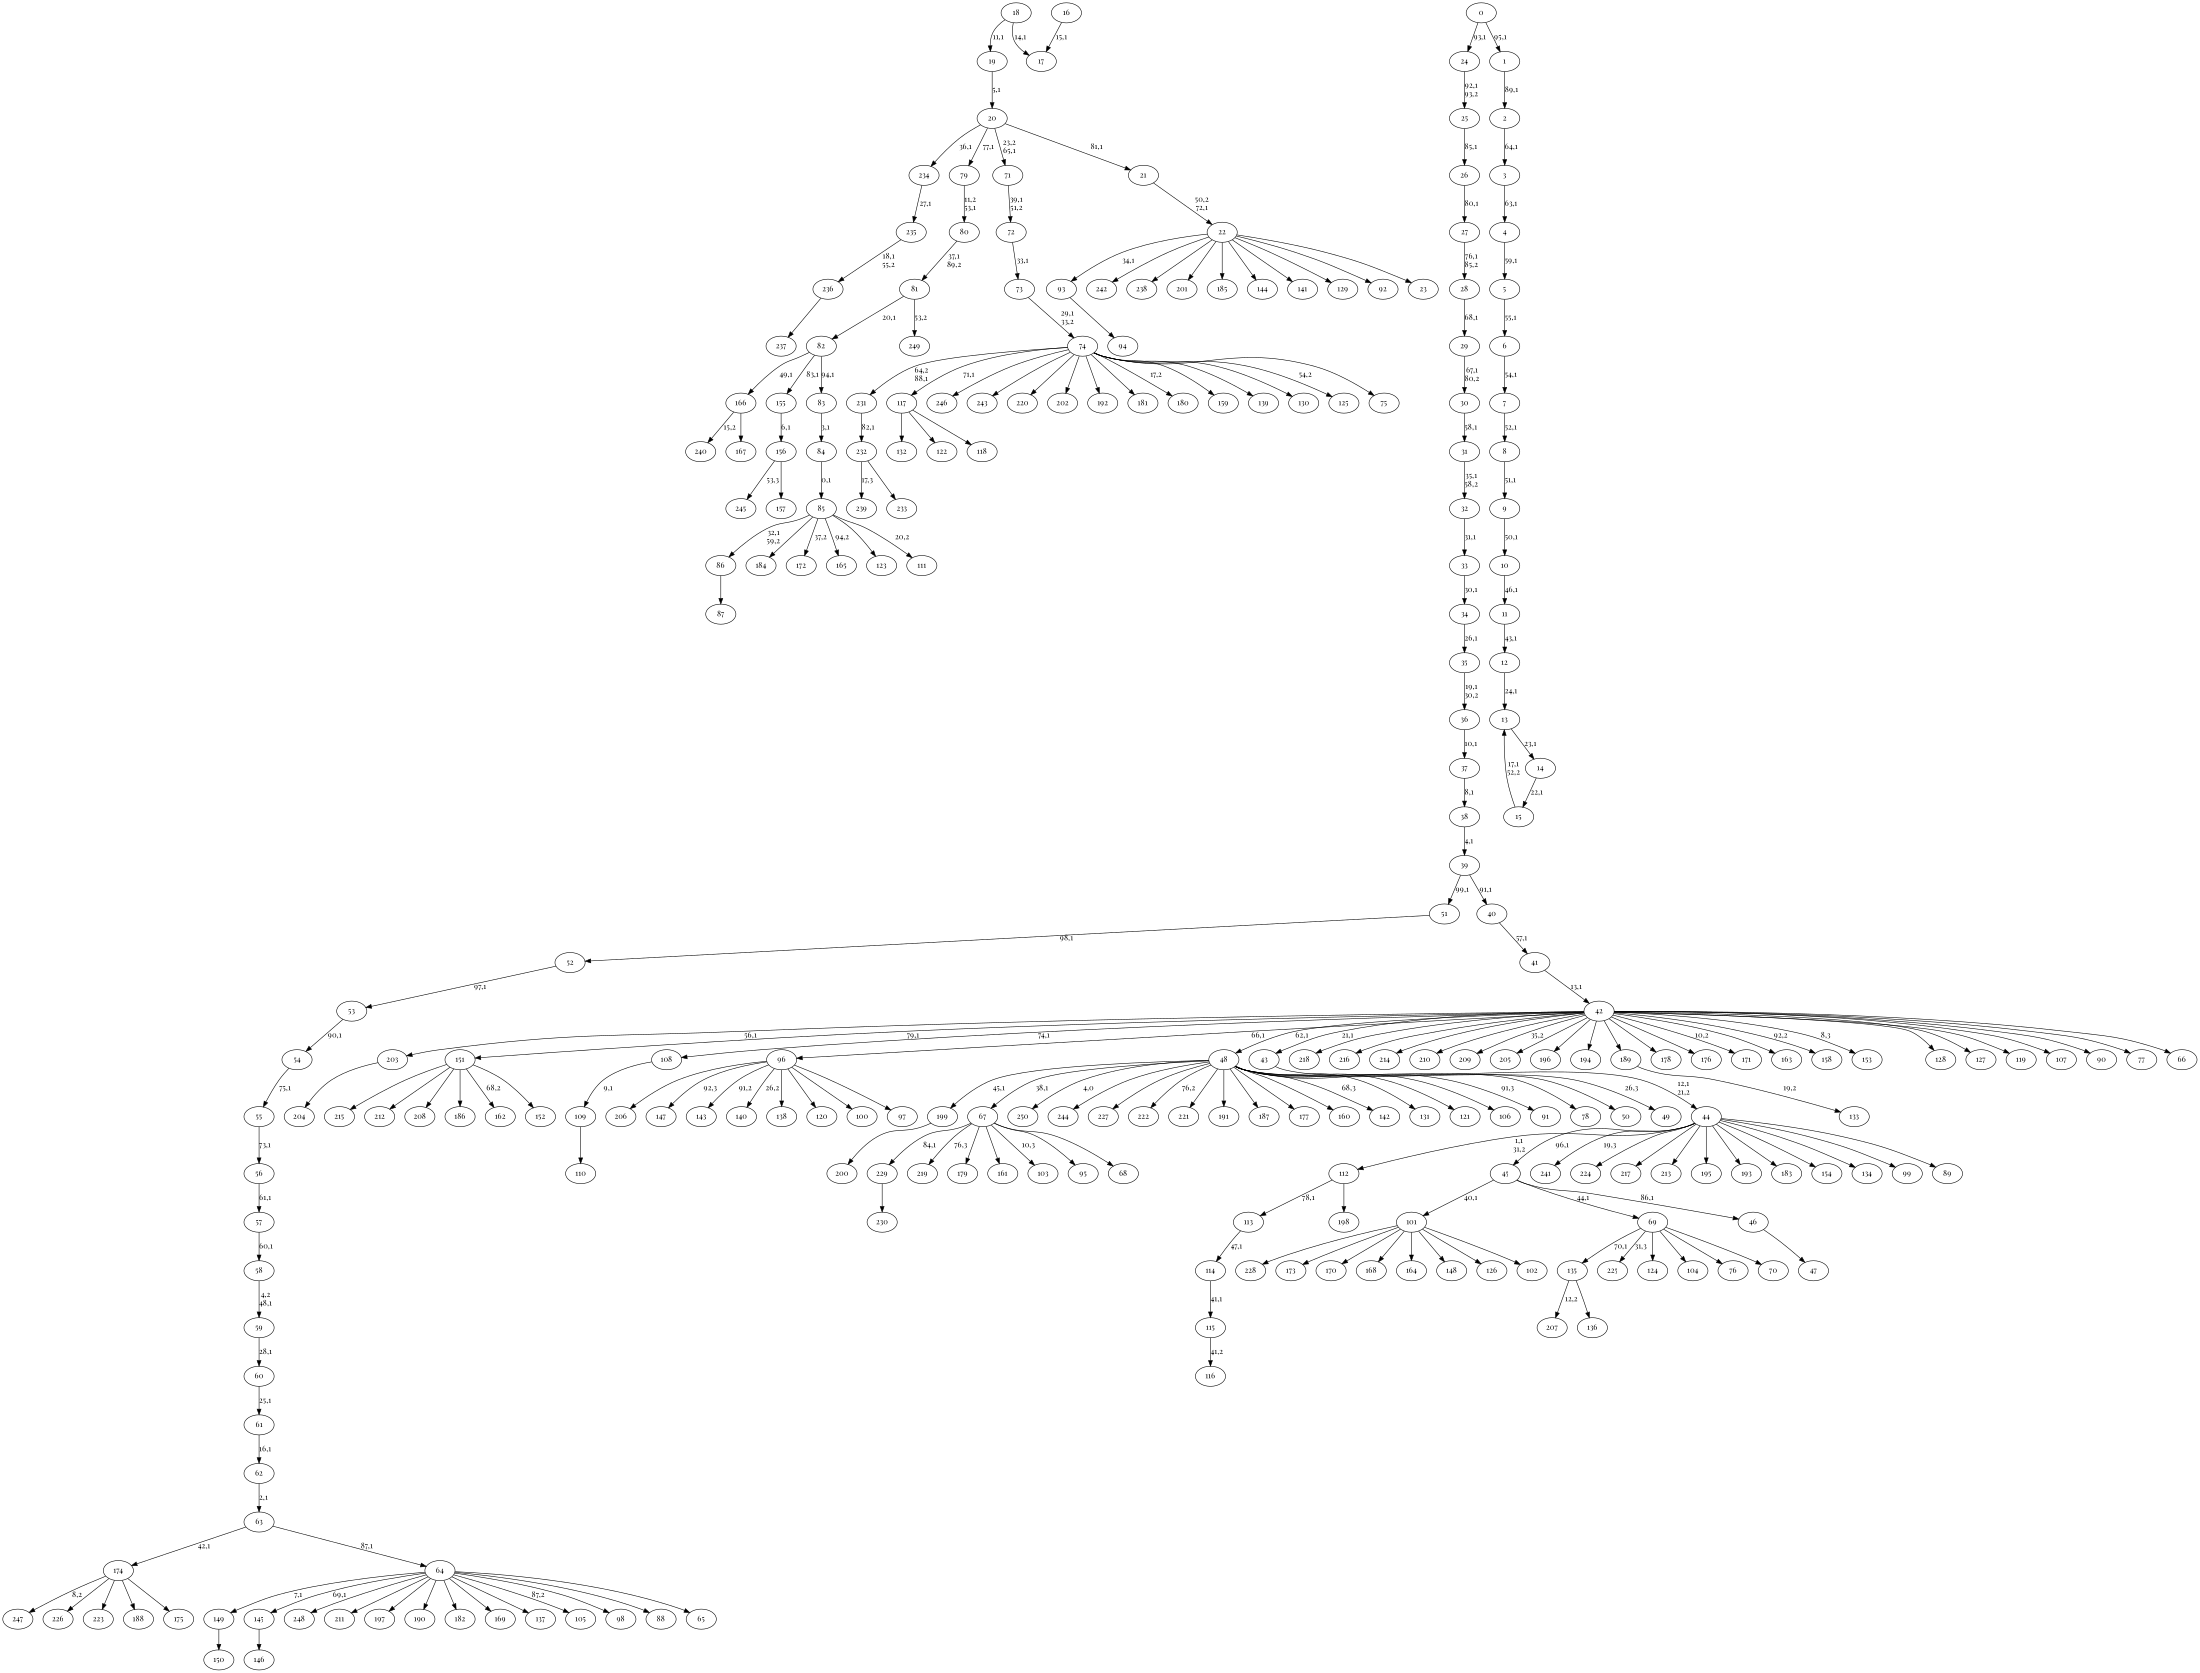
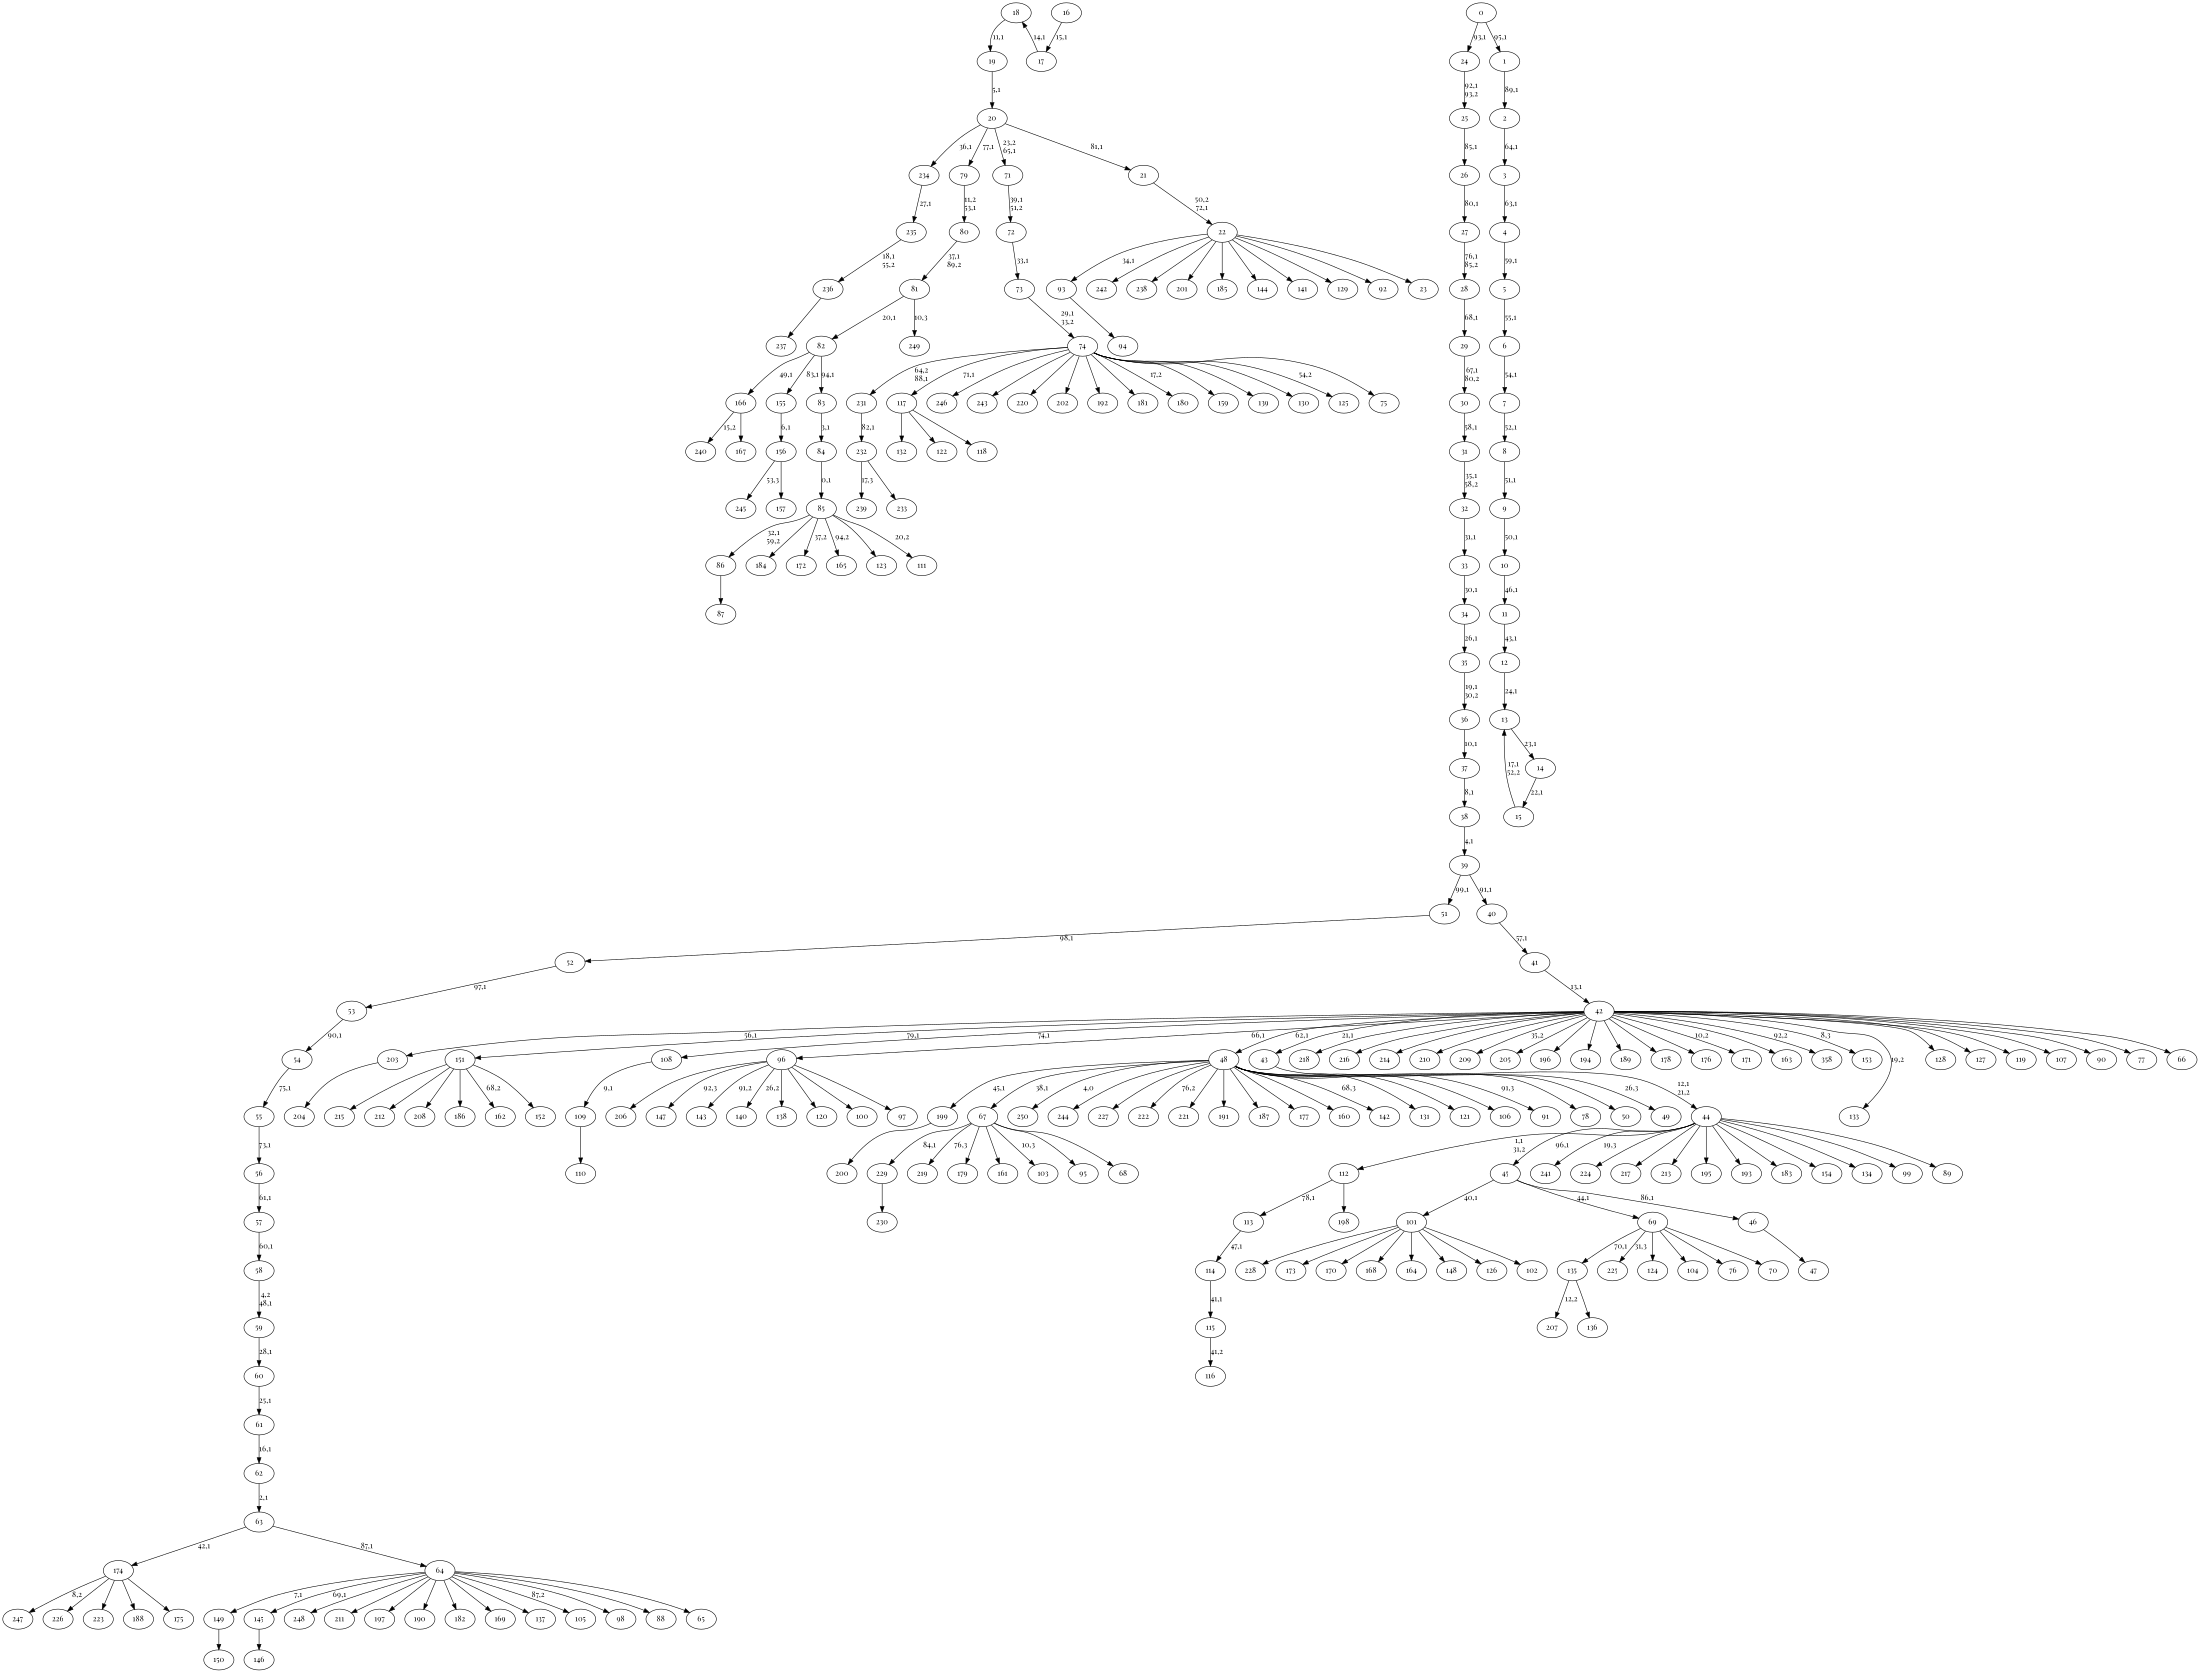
  digraph {
    fontname="Playfair Display"
    node [fontname="Playfair Display"]
    edge [fontname="Playfair Display"]
    236
    237
    235
    234
    232
    239
    233
    231
    229
    230
    203
    204
    199
    200
    174
    247
    226
    223
    188
    175
    166
    240
    167
    156
    245
    157
    155
    151
    215
    212
    208
    186
    162
    152
    149
    150
    145
    146
    135
    207
    136
    117
    132
    122
    118
    115
    116
    114
    113
    112
    198
    109
    110
    108
    101
    228
    173
    170
    168
    164
    148
    126
    102
    96
    206
    147
    143
    140
    138
    120
    100
    97
    93
    94
    86
    87
    85
    184
    172
    165
    123
    111
    84
    83
    82
    81
    249
    80
    79
    74
    246
    243
    220
    202
    192
    181
    180
    159
    139
    130
    125
    75
    73
    72
    71
    69
    225
    124
    104
    76
    70
    67
    219
    179
    161
    103
    95
    68
    64
    248
    211
    197
    190
    182
    169
    137
    105
    98
    88
    65
    63
    62
    61
    60
    59
    58
    57
    56
    55
    54
    53
    52
    51
    48
    250
    244
    227
    222
    221
    191
    187
    177
    160
    142
    131
    121
    106
    91
    78
    50
    49
    46
    47
    45
    44
    241
    224
    217
    213
    195
    193
    183
    154
    134
    99
    89
    43
    42
    218
    216
    214
    210
    209
    205
    196
    194
    189
    178
    176
    171
    163
-   158
+   158 [label=358]
    153
    133
    128
    127
    119
    107
    90
    77
    66
    41
    40
    39
    38
    37
    36
    35
    34
    33
    32
    31
    30
    29
    28
    27
    26
    25
    24
    22
    242
    238
    201
    185
    144
    141
    129
    92
    23
    21
    20
    19
    18
    17
    16
    15
    13
    14
    12
    11
    10
    9
    8
    7
    6
    5
    4
    3
    2
    1
    0
    236 -> 237
    235 -> 236 [label="18,1\n55,2"]
    234 -> 235 [label="27,1"]
    232 -> 239 [label="17,3"]
    232 -> 233
    231 -> 232 [label="82,1"]
    229 -> 230
    203 -> 204
    199 -> 200
    174 -> 247 [label="8,2"]
    174 -> 226
    174 -> 223
    174 -> 188
    174 -> 175
    166 -> 240 [label="15,2"]
    166 -> 167
    156 -> 245 [label="53,3"]
    156 -> 157
    155 -> 156 [label="6,1"]
    151 -> 215
    151 -> 212
    151 -> 208
    151 -> 186
    151 -> 162 [label="68,2"]
    151 -> 152
    149 -> 150
    145 -> 146
    135 -> 207 [label="12,2"]
    135 -> 136
    117 -> 132
    117 -> 122
    117 -> 118
    115 -> 116 [label="41,2"]
    114 -> 115 [label="41,1"]
    113 -> 114 [label="47,1"]
    112 -> 113 [label="78,1"]
    112 -> 198
    109 -> 110
    108 -> 109 [label="9,1"]
    101 -> 228
    101 -> 173
    101 -> 170
    101 -> 168
    101 -> 164
    101 -> 148
    101 -> 126
    101 -> 102
    96 -> 206
    96 -> 147 [label="92,3"]
    96 -> 143 [label="91,2"]
    96 -> 140 [label="26,2"]
    96 -> 138
    96 -> 120
    96 -> 100
    96 -> 97
    93 -> 94
    86 -> 87
    85 -> 86 [label="32,1\n59,2"]
    85 -> 184
    85 -> 172 [label="37,2"]
    85 -> 165 [label="94,2"]
    85 -> 123
    85 -> 111 [label="20,2"]
    84 -> 85 [label="0,1"]
    83 -> 84 [label="3,1"]
    82 -> 166 [label="49,1"]
    82 -> 155 [label="83,1"]
    82 -> 83 [label="94,1"]
    81 -> 82 [label="20,1"]
-   81 -> 249 [label="53,2"]
+   81 -> 249 [label="10,3"]
    80 -> 81 [label="37,1\n89,2"]
    79 -> 80 [label="11,2\n53,1"]
    74 -> 231 [label="64,2\n88,1"]
    74 -> 117 [label="71,1"]
    74 -> 246
    74 -> 243
    74 -> 220
    74 -> 202
    74 -> 192
    74 -> 181
    74 -> 180 [label="17,2"]
    74 -> 159
    74 -> 139
    74 -> 130
    74 -> 125 [label="54,2"]
    74 -> 75
    73 -> 74 [label="29,1\n33,2"]
    72 -> 73 [label="33,1"]
    71 -> 72 [label="39,1\n51,2"]
    69 -> 135 [label="70,1"]
    69 -> 225 [label="31,3"]
    69 -> 124
    69 -> 104
    69 -> 76
    69 -> 70
    67 -> 229 [label="84,1"]
    67 -> 219 [label="76,3"]
    67 -> 179
    67 -> 161
    67 -> 103 [label="10,3"]
    67 -> 95
    67 -> 68
    64 -> 149 [label="7,1"]
    64 -> 145 [label="69,1"]
    64 -> 248
    64 -> 211
    64 -> 197
    64 -> 190
    64 -> 182
    64 -> 169
    64 -> 137
    64 -> 105 [label="87,2"]
    64 -> 98
    64 -> 88
    64 -> 65
    63 -> 174 [label="42,1"]
    63 -> 64 [label="87,1"]
    62 -> 63 [label="2,1"]
    61 -> 62 [label="16,1"]
    60 -> 61 [label="25,1"]
    59 -> 60 [label="28,1"]
    58 -> 59 [label="4,2\n48,1"]
    57 -> 58 [label="60,1"]
    56 -> 57 [label="61,1"]
    55 -> 56 [label="73,1"]
    54 -> 55 [label="75,1"]
    53 -> 54 [label="90,1"]
    52 -> 53 [label="97,1"]
    51 -> 52 [label="98,1"]
    48 -> 199 [label="45,1"]
    48 -> 67 [label="38,1"]
    48 -> 250 [label="4,0"]
    48 -> 244
    48 -> 227
    48 -> 222 [label="76,2"]
    48 -> 221
    48 -> 191
    48 -> 187
    48 -> 177
    48 -> 160
    48 -> 142 [label="68,3"]
    48 -> 131
    48 -> 121
    48 -> 106
    48 -> 91 [label="91,3"]
    48 -> 78
    48 -> 50
    48 -> 49 [label="26,3"]
    46 -> 47
    45 -> 101 [label="40,1"]
    45 -> 69 [label="44,1"]
    45 -> 46 [label="86,1"]
    44 -> 112 [label="1,1\n31,2"]
    44 -> 45 [label="96,1"]
    44 -> 241 [label="19,3"]
    44 -> 224
    44 -> 217
    44 -> 213
    44 -> 195
    44 -> 193
    44 -> 183
    44 -> 154
    44 -> 134
    44 -> 99
    44 -> 89
    43 -> 44 [label="12,1\n21,2"]
    42 -> 203 [label="56,1"]
    42 -> 151 [label="79,1"]
    42 -> 108 [label="74,1"]
    42 -> 96 [label="66,1"]
    42 -> 48 [label="62,1"]
    42 -> 43 [label="21,1"]
    42 -> 218
    42 -> 216
    42 -> 214
    42 -> 210
    42 -> 209 [label="35,2"]
    42 -> 205
    42 -> 196
    42 -> 194
    42 -> 189
    42 -> 178
    42 -> 176
    42 -> 171 [label="10,2"]
    42 -> 163
    42 -> 158 [label="92,2"]
    42 -> 153 [label="8,3"]
-   189 -> 133 [label="19,2"]
+   42 -> 133 [label="19,2"]
    42 -> 128
    42 -> 127
    42 -> 119
    42 -> 107
    42 -> 90
    42 -> 77
    42 -> 66
    41 -> 42 [label="13,1"]
    40 -> 41 [label="57,1"]
    39 -> 51 [label="99,1"]
    39 -> 40 [label="91,1"]
    38 -> 39 [label="4,1"]
    37 -> 38 [label="8,1"]
    36 -> 37 [label="10,1"]
    35 -> 36 [label="19,1\n30,2"]
    34 -> 35 [label="26,1"]
    33 -> 34 [label="30,1"]
    32 -> 33 [label="31,1"]
    31 -> 32 [label="35,1\n58,2"]
    30 -> 31 [label="58,1"]
    29 -> 30 [label="67,1\n80,2"]
    28 -> 29 [label="68,1"]
    27 -> 28 [label="76,1\n85,2"]
    26 -> 27 [label="80,1"]
    25 -> 26 [label="85,1"]
    24 -> 25 [label="92,1\n93,2"]
    22 -> 93 [label="34,1"]
    22 -> 242
    22 -> 238
    22 -> 201
    22 -> 185
    22 -> 144
    22 -> 141
    22 -> 129
    22 -> 92
    22 -> 23
    21 -> 22 [label="50,2\n72,1"]
    20 -> 234 [label="36,1"]
    20 -> 79 [label="77,1"]
    20 -> 71 [label="23,2\n65,1"]
    20 -> 21 [label="81,1"]
    19 -> 20 [label="5,1"]
    18 -> 19 [label="11,1"]
-   18 -> 17 [label="14,1"]
+   17 -> 18 [label="14,1"]
    16 -> 17 [label="15,1"]
    15 -> 13 [label="17,1\n52,2"]
    13 -> 14 [label="23,1"]
    14 -> 15 [label="22,1"]
    12 -> 13 [label="24,1"]
    11 -> 12 [label="43,1"]
    10 -> 11 [label="46,1"]
    9 -> 10 [label="50,1"]
    8 -> 9 [label="51,1"]
    7 -> 8 [label="52,1"]
    6 -> 7 [label="54,1"]
    5 -> 6 [label="55,1"]
    4 -> 5 [label="59,1"]
    3 -> 4 [label="63,1"]
    2 -> 3 [label="64,1"]
    1 -> 2 [label="89,1"]
    0 -> 24 [label="93,1"]
    0 -> 1 [label="95,1"]
  }
